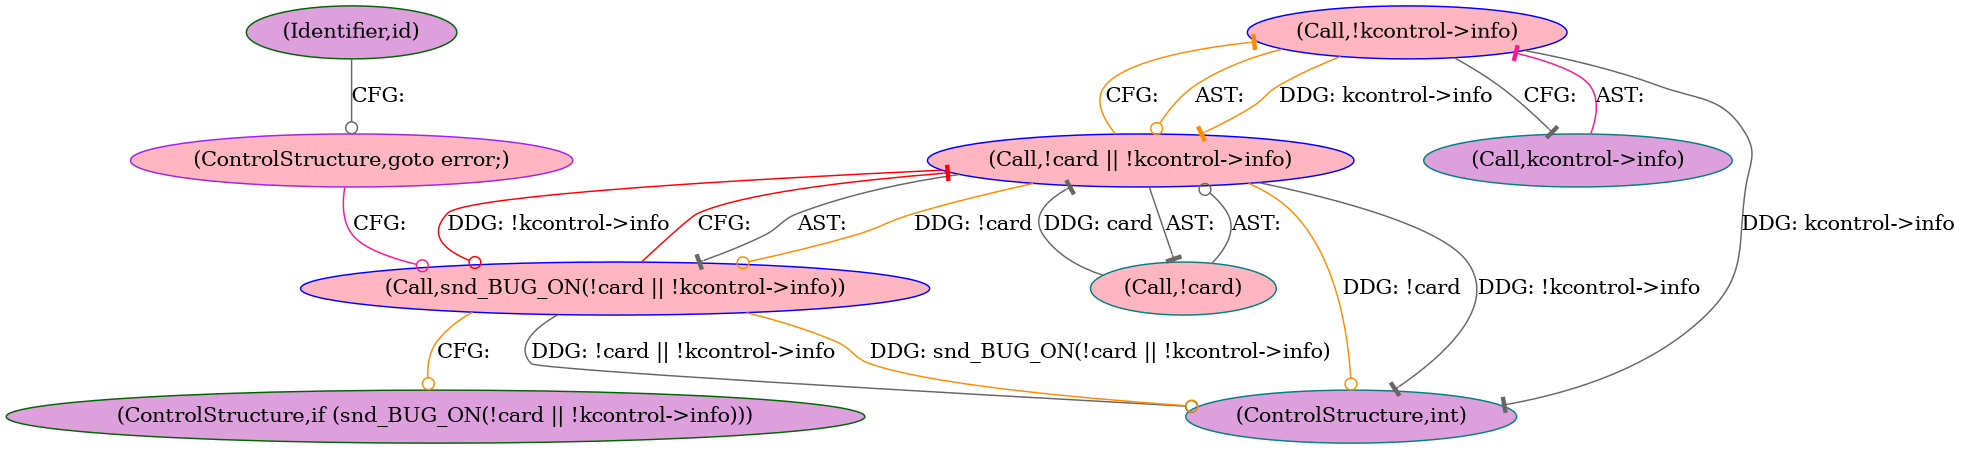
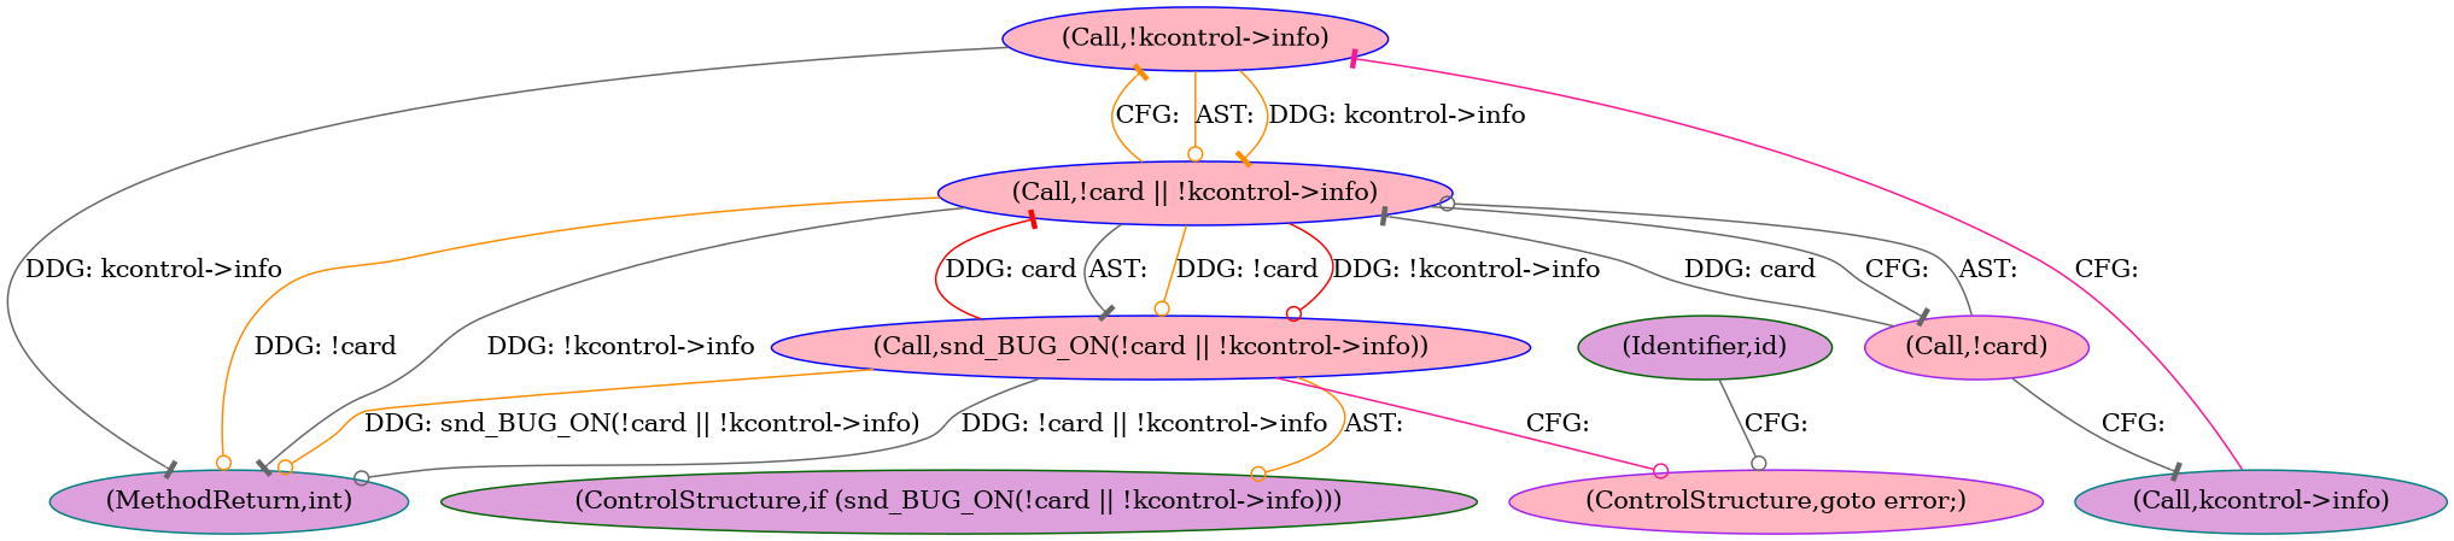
  digraph {
    node [color=blue fillcolor=lightpink style=filled]
    edge [arrowhead=odot color=gray40]
    n1 [label="(Call,!kcontrol->info)"]
    n2 [label="(Call,!card || !kcontrol->info)"]
-   n3 [color=teal fillcolor=plum label="(ControlStructure,int)"]
+   n3 [color=teal fillcolor=plum label="(MethodReturn,int)"]
    n4 [color=teal fillcolor=plum label="(Call,kcontrol->info)"]
    n5 [label="(Call,snd_BUG_ON(!card || !kcontrol->info))"]
-   n6 [color=teal label="(Call,!card)"]
+   n6 [color=purple label="(Call,!card)"]
    n7 [color=darkgreen fillcolor=plum label="(ControlStructure,if (snd_BUG_ON(!card || !kcontrol->info)))"]
    n8 [color=darkgreen fillcolor=plum label="(Identifier,id)"]
    n9 [color=purple label="(ControlStructure,goto error;)"]
    n1 -> n2 [color=darkorange label="AST: "]
    n1 -> n2 [arrowhead=tee color=darkorange label="DDG: kcontrol->info"]
    n1 -> n3 [arrowhead=tee label="DDG: kcontrol->info"]
-   n1 -> n4 [arrowhead=tee label="CFG: "]
+   n6 -> n4 [arrowhead=tee label="CFG: "]
    n2 -> n1 [arrowhead=tee color=darkorange label="CFG: "]
    n2 -> n3 [color=darkorange label="DDG: !card"]
    n2 -> n3 [arrowhead=tee label="DDG: !kcontrol->info"]
    n2 -> n5 [arrowhead=tee label="AST: "]
    n2 -> n5 [color=darkorange label="DDG: !card"]
    n2 -> n5 [color=red label="DDG: !kcontrol->info"]
-   n2 -> n6 [arrowhead=tee label="AST: "]
-   n4 -> n1 [arrowhead=tee color=deeppink label="AST: "]
-   n5 -> n2 [arrowhead=tee color=red label="CFG: "]
+   n2 -> n6 [arrowhead=tee label="CFG: "]
+   n4 -> n1 [arrowhead=tee color=deeppink label="CFG: "]
+   n5 -> n2 [arrowhead=tee color=red label="DDG: card"]
    n5 -> n3 [label="DDG: !card || !kcontrol->info"]
    n5 -> n3 [color=darkorange label="DDG: snd_BUG_ON(!card || !kcontrol->info)"]
-   n5 -> n7 [color=darkorange label="CFG: "]
+   n5 -> n7 [color=darkorange label="AST: "]
    n6 -> n2 [label="AST: "]
    n6 -> n2 [arrowhead=tee label="DDG: card"]
    n8 -> n9 [label="CFG: "]
-   n9 -> n5 [color=deeppink label="CFG: "]
+   n5 -> n9 [color=deeppink label="CFG: "]
  }
